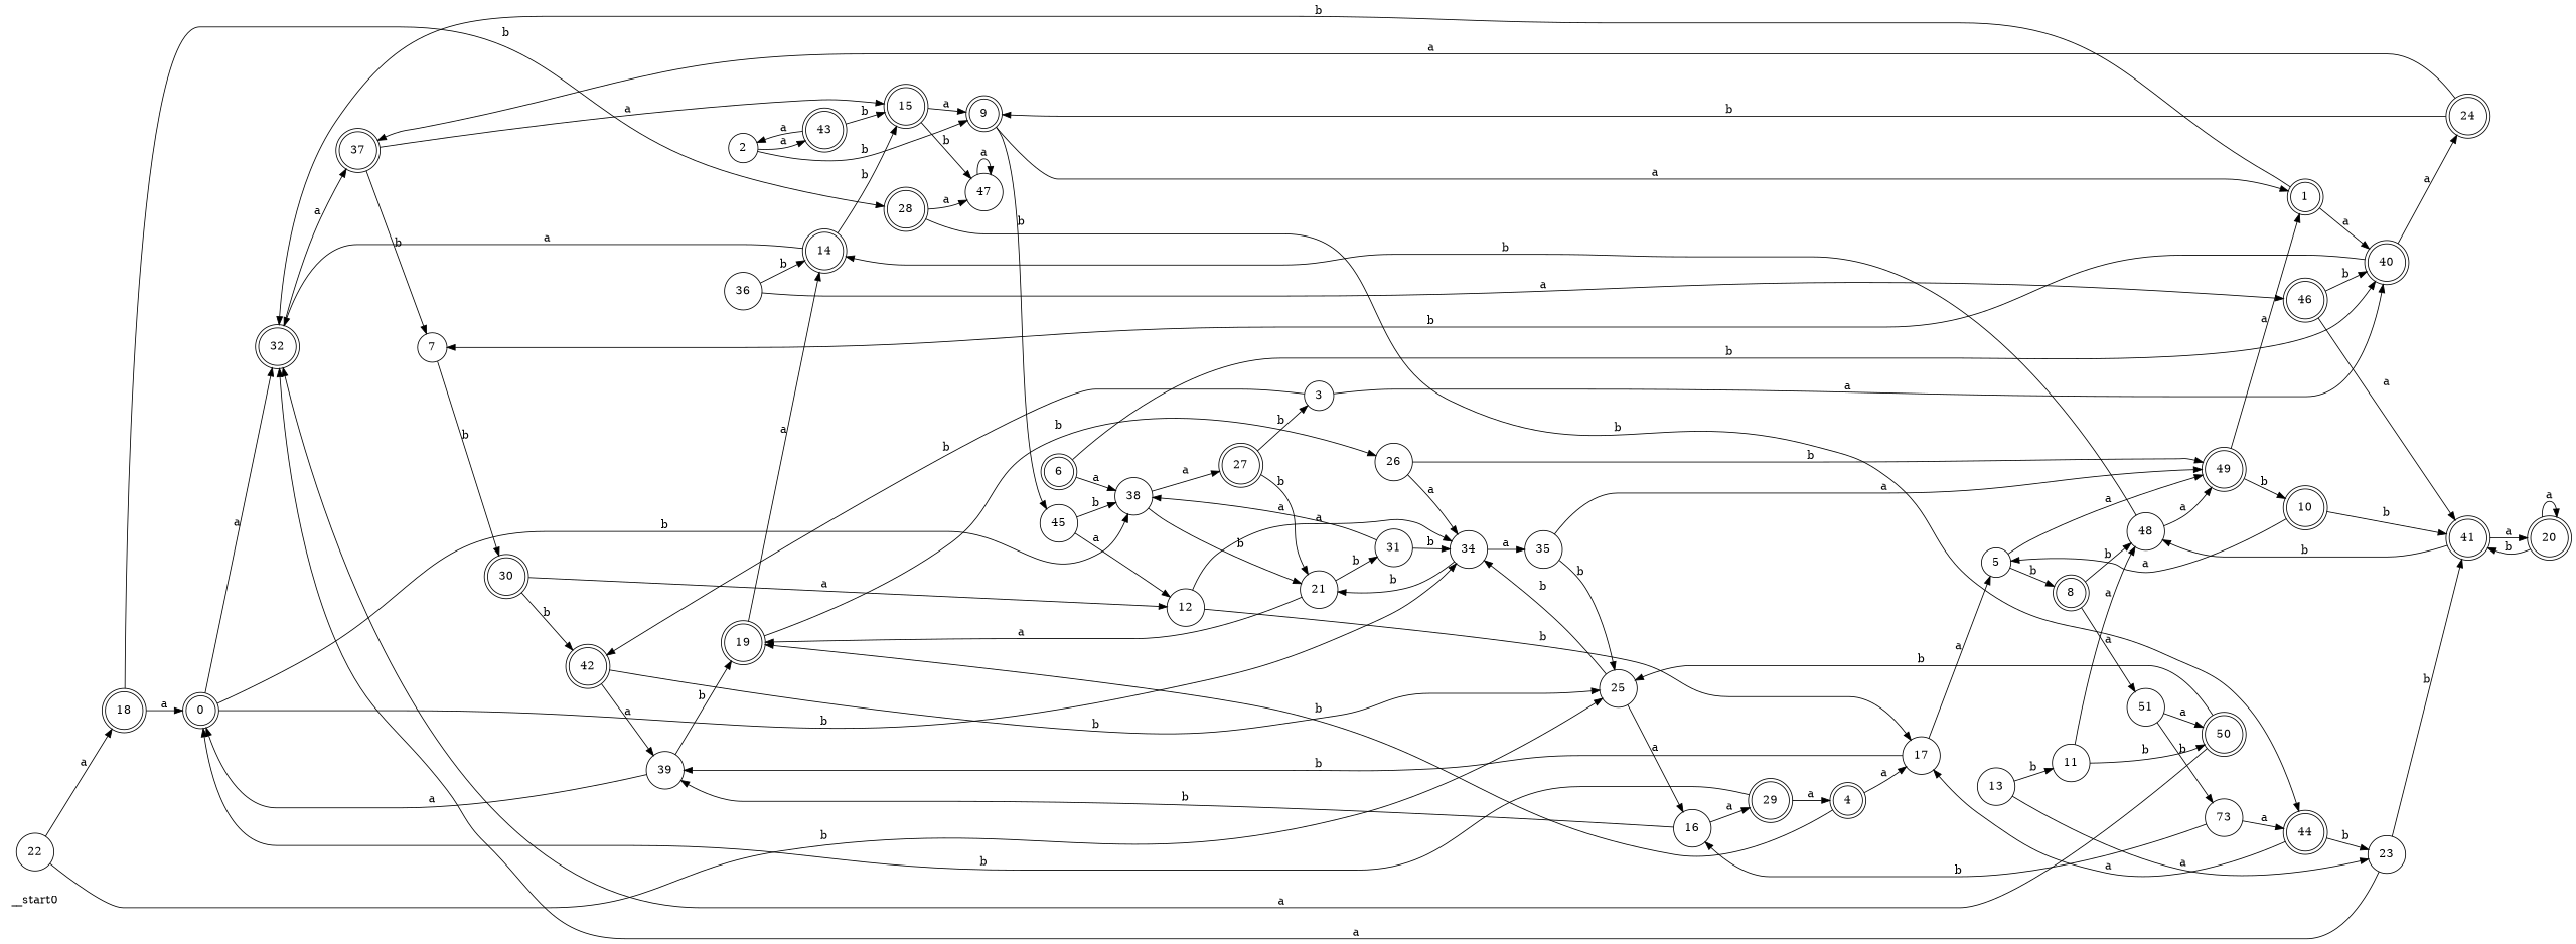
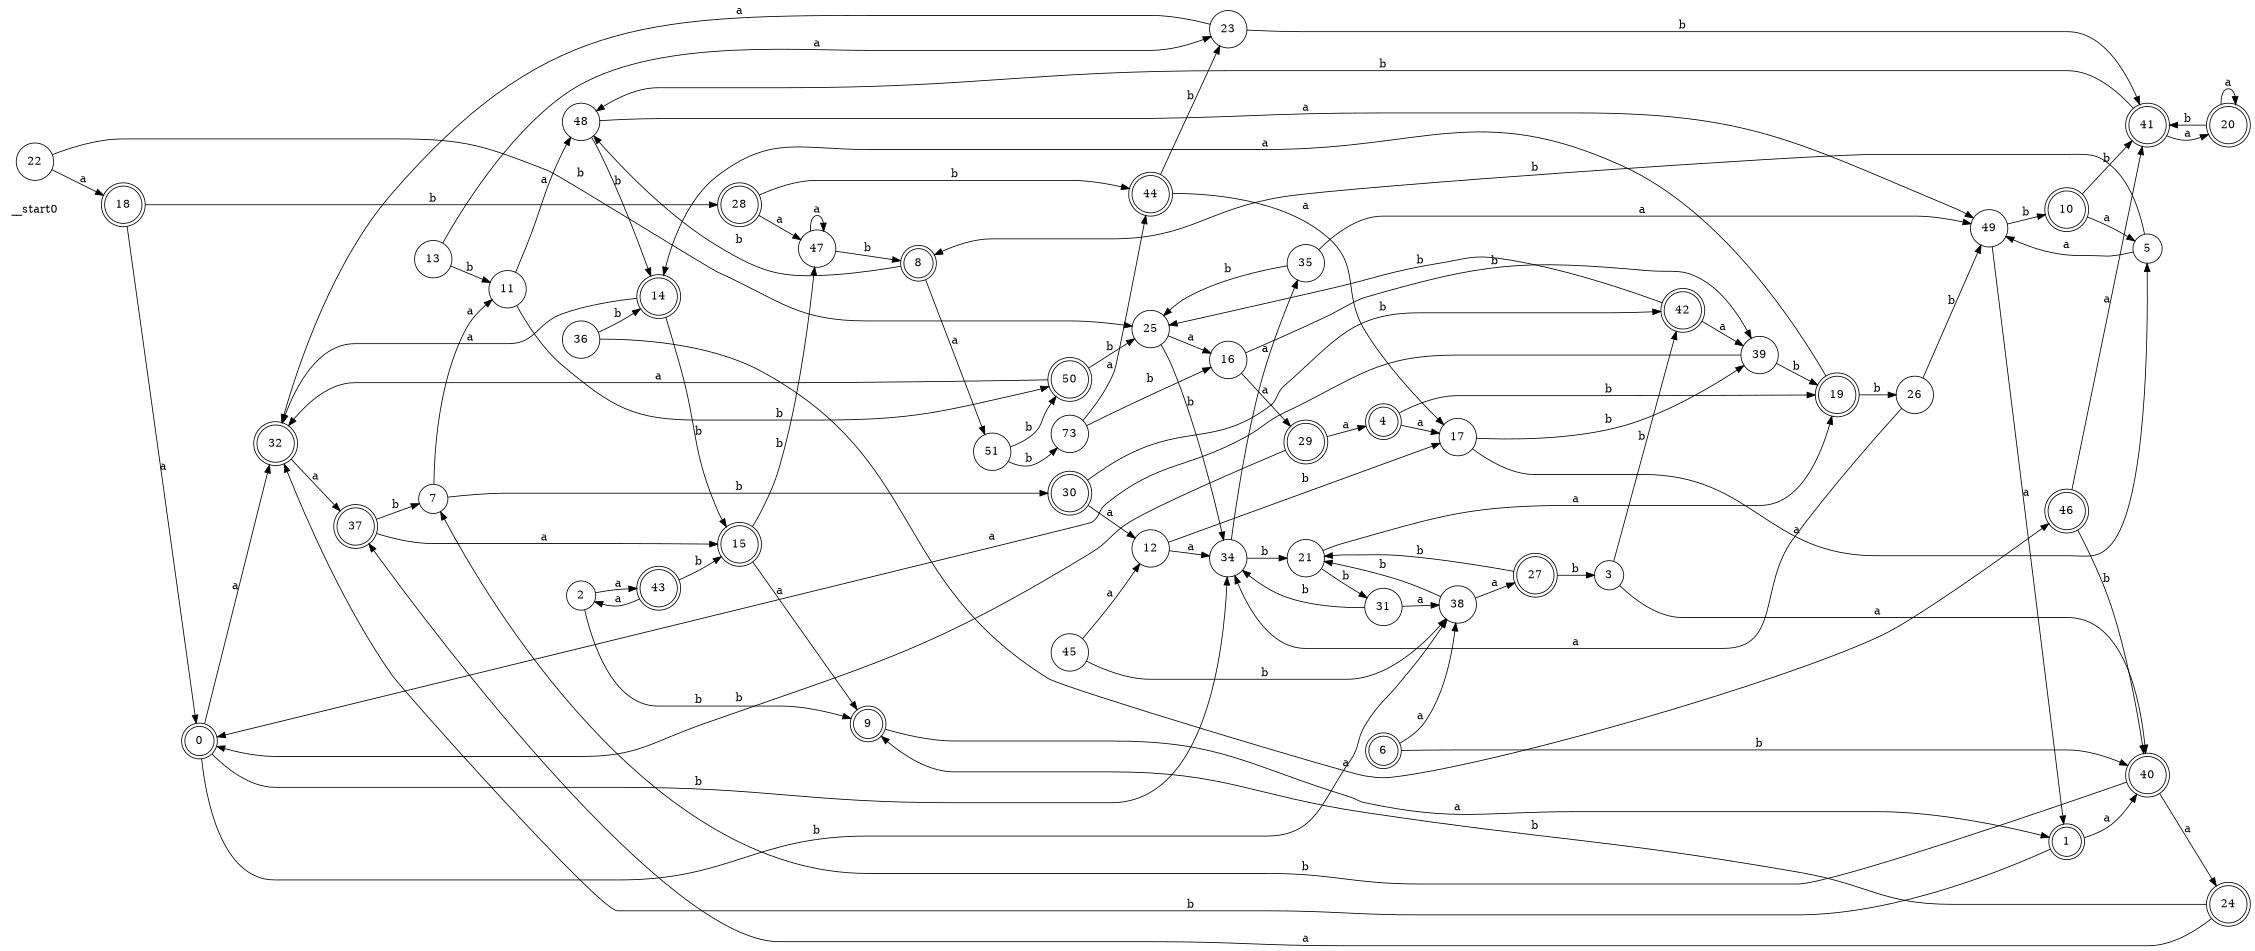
  digraph {
    rankdir=LR
    node [shape=doublecircle color=black fillcolor=white style="rounded,filled"]
    __start0 [shape=none color="" fillcolor="" style=""]
    n2 [label=0]
    n3 [label=32]
    n4 [label=34 shape=circle style=filled]
    n5 [label=38 shape=circle style=filled]
    n6 [label=37]
    n7 [label=21 shape=circle style=filled]
    n8 [label=35 shape=circle style=filled]
    n9 [label=1]
    n10 [label=40]
    n11 [label=7 shape=circle style=filled]
    n12 [label=24]
    n13 [label=2 shape=circle]
    n14 [label=9]
    n15 [label=43]
    n16 [label=45 shape=circle style=filled]
    n17 [label=15]
    n18 [label=3 shape=circle style=filled]
    n19 [label=42]
    n20 [label=39 shape=circle style=filled]
    n21 [label=25 shape=circle style=filled]
    n22 [label=4]
    n23 [label=17 shape=circle style=filled]
    n24 [label=19]
    n25 [label=5 shape=circle style=filled]
    n26 [label=14]
    n27 [label=26 shape=circle style=filled]
    n28 [label=8]
-   n29 [label=49 style=filled]
+   n29 [label=49 shape=circle style=filled]
    n30 [label=48 shape=circle style=filled]
    n31 [label=51 shape=circle style=filled]
    n32 [label=10]
    n33 [label=6]
    n34 [label=27]
    n35 [label=11 shape=circle style=filled]
    n36 [label=30]
    n37 [label=50]
    n38 [label=12 shape=circle style=filled]
    n39 [label=73 shape=circle style=filled]
    n40 [label=41]
    n41 [label=20]
    n42 [label=13 shape=circle style=filled]
    n43 [label=23 shape=circle style=filled]
    n44 [label=47 shape=circle style=filled]
    n45 [label=16 shape=circle style=filled]
    n46 [label=29]
    n47 [label=18]
    n48 [label=28]
    n49 [label=44]
    n50 [label=31 shape=circle style=filled]
    n51 [label=22 shape=circle style=filled]
    n52 [label=36 shape=circle style=filled]
    n53 [label=46]
    n2 -> n3 [label=a]
    n2 -> n4 [label=b]
    n2 -> n5 [label=b]
    n3 -> n6 [label=a]
    n4 -> n7 [label=b]
    n4 -> n8 [label=a]
    n5 -> n7 [label=b]
    n5 -> n34 [label=a]
    n6 -> n11 [label=b]
    n6 -> n17 [label=a]
    n7 -> n24 [label=a]
    n7 -> n50 [label=b]
    n8 -> n21 [label=b]
    n8 -> n29 [label=a]
    n9 -> n3 [label=b]
    n9 -> n10 [label=a]
    n10 -> n11 [label=b]
    n10 -> n12 [label=a]
+   n11 -> n35 [label=a]
    n11 -> n36 [label=b]
    n12 -> n6 [label=a]
    n12 -> n14 [label=b]
    n13 -> n14 [label=b]
    n13 -> n15 [label=a]
    n14 -> n9 [label=a]
-   n14 -> n16 [label=b]
    n15 -> n13 [label=a]
    n15 -> n17 [label=b]
    n16 -> n5 [label=b]
    n16 -> n38 [label=a]
    n17 -> n14 [label=a]
    n17 -> n44 [label=b]
    n18 -> n10 [label=a]
    n18 -> n19 [label=b]
    n19 -> n20 [label=a]
    n19 -> n21 [label=b]
    n20 -> n2 [label=a]
    n20 -> n24 [label=b]
    n21 -> n4 [label=b]
    n21 -> n45 [label=a]
    n22 -> n23 [label=a]
    n22 -> n24 [label=b]
    n23 -> n20 [label=b]
    n23 -> n25 [label=a]
    n24 -> n26 [label=a]
    n24 -> n27 [label=b]
    n25 -> n28 [label=b]
    n25 -> n29 [label=a]
    n26 -> n3 [label=a]
    n26 -> n17 [label=b]
    n27 -> n4 [label=a]
    n27 -> n29 [label=b]
    n28 -> n30 [label=b]
    n28 -> n31 [label=a]
    n29 -> n9 [label=a]
    n29 -> n32 [label=b]
    n30 -> n26 [label=b]
    n30 -> n29 [label=a]
-   n31 -> n37 [label=a]
+   n31 -> n37 [label=b]
    n31 -> n39 [label=b]
    n32 -> n25 [label=a]
    n32 -> n40 [label=b]
    n33 -> n5 [label=a]
    n33 -> n10 [label=b]
    n34 -> n7 [label=b]
    n34 -> n18 [label=b]
    n35 -> n30 [label=a]
    n35 -> n37 [label=b]
    n36 -> n19 [label=b]
    n36 -> n38 [label=a]
    n37 -> n3 [label=a]
    n37 -> n21 [label=b]
    n38 -> n4 [label=a]
    n38 -> n23 [label=b]
    n39 -> n45 [label=b]
    n39 -> n49 [label=a]
    n40 -> n30 [label=b]
    n40 -> n41 [label=a]
    n41 -> n40 [label=b]
    n41 -> n41 [label=a]
    n42 -> n35 [label=b]
    n42 -> n43 [label=a]
    n43 -> n3 [label=a]
    n43 -> n40 [label=b]
+   n44 -> n28 [label=b]
    n44 -> n44 [label=a]
    n45 -> n20 [label=b]
    n45 -> n46 [label=a]
    n46 -> n2 [label=b]
    n46 -> n22 [label=a]
    n47 -> n2 [label=a]
    n47 -> n48 [label=b]
    n48 -> n44 [label=a]
    n48 -> n49 [label=b]
    n49 -> n23 [label=a]
    n49 -> n43 [label=b]
    n50 -> n4 [label=b]
    n50 -> n5 [label=a]
    n51 -> n21 [label=b]
    n51 -> n47 [label=a]
    n52 -> n26 [label=b]
    n52 -> n53 [label=a]
    n53 -> n10 [label=b]
    n53 -> n40 [label=a]
  }
